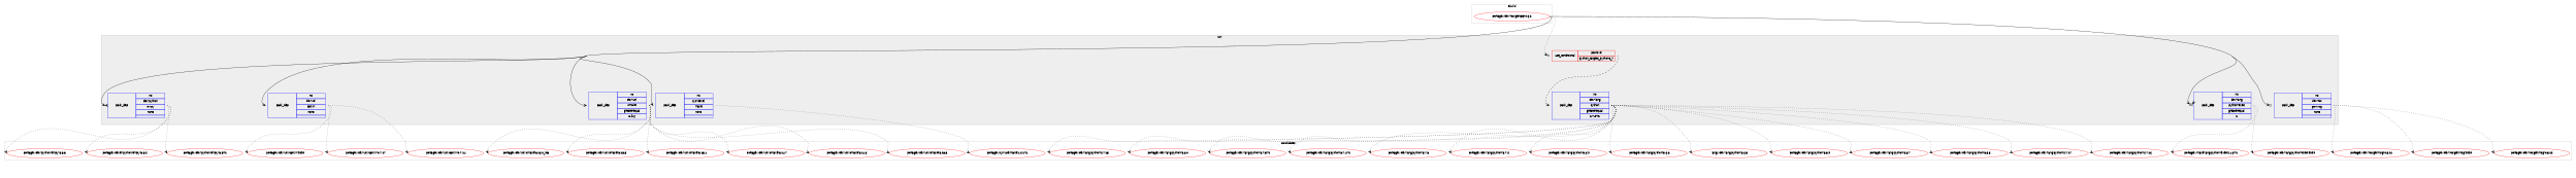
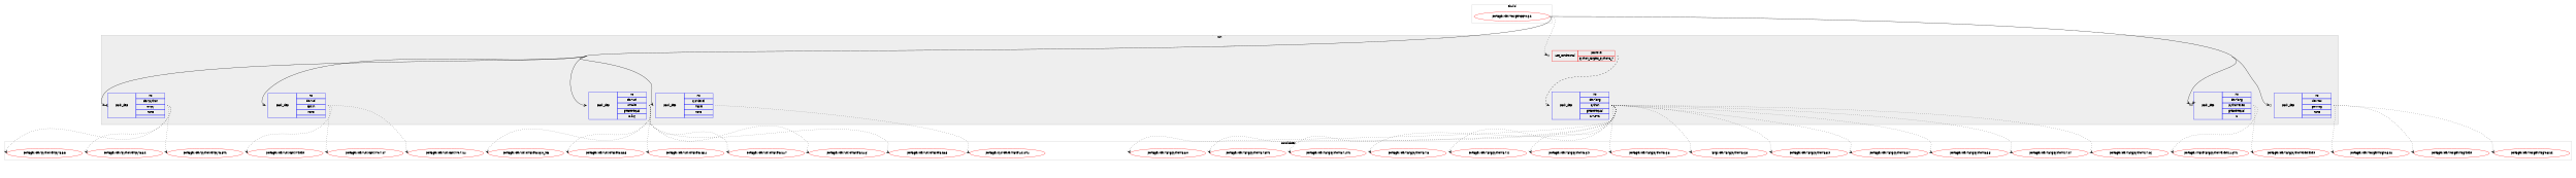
  digraph {
    compound=true
    concentrate=true
    fontname=Helvetica
    fontsize=10
    newrank=true
    rankdir=TB
    ranksep=1.5
    node [color=red fontname=Helvetica fontsize=10]
    edge [arrowhead=vee headport=w style=dotted tailport=e weight=100]
    n1 [label="portage://dev-ros/gencpp-0.6.2" width=4]
    n2 [color=blue label=<<TABLE BORDER="0" CELLBORDER="1" CELLSPACING="0" CELLPADDING="4" WIDTH="220"><TR><TD ROWSPAN="6" CELLPADDING="30">pack_dep</TD></TR><TR><TD WIDTH="110">no</TD></TR><TR><TD>dev-python</TD></TR><TR><TD>empy</TD></TR><TR><TD>none</TD></TR><TR><TD></TD></TR></TABLE>> shape=none]
    n3 [color=blue label=<<TABLE BORDER="0" CELLBORDER="1" CELLSPACING="0" CELLPADDING="4" WIDTH="220"><TR><TD ROWSPAN="6" CELLPADDING="30">pack_dep</TD></TR><TR><TD WIDTH="110">no</TD></TR><TR><TD>dev-util</TD></TR><TR><TD>catkin</TD></TR><TR><TD>none</TD></TR><TR><TD></TD></TR></TABLE>> shape=none]
    n4 [color=blue label=<<TABLE BORDER="0" CELLBORDER="1" CELLSPACING="0" CELLPADDING="4" WIDTH="220"><TR><TD ROWSPAN="6" CELLPADDING="30">pack_dep</TD></TR><TR><TD WIDTH="110">no</TD></TR><TR><TD>dev-util</TD></TR><TR><TD>cmake</TD></TR><TR><TD>greaterequal</TD></TR><TR><TD>3.9.6</TD></TR></TABLE>> shape=none]
    n5 [color=blue label=<<TABLE BORDER="0" CELLBORDER="1" CELLSPACING="0" CELLPADDING="4" WIDTH="220"><TR><TD ROWSPAN="6" CELLPADDING="30">pack_dep</TD></TR><TR><TD WIDTH="110">no</TD></TR><TR><TD>sys-devel</TD></TR><TR><TD>make</TD></TR><TR><TD>none</TD></TR><TR><TD></TD></TR></TABLE>> shape=none]
    n6 [color=blue label=<<TABLE BORDER="0" CELLBORDER="1" CELLSPACING="0" CELLPADDING="4" WIDTH="220"><TR><TD ROWSPAN="6" CELLPADDING="30">pack_dep</TD></TR><TR><TD WIDTH="110">no</TD></TR><TR><TD>dev-lang</TD></TR><TR><TD>python</TD></TR><TR><TD>greaterequal</TD></TR><TR><TD>2.7.5-r2</TD></TR></TABLE>> shape=none]
    n7 [label=<<TABLE BORDER="0" CELLBORDER="1" CELLSPACING="0" CELLPADDING="4"><TR><TD ROWSPAN="3" CELLPADDING="10">use_conditional</TD></TR><TR><TD>positive</TD></TR><TR><TD>python_targets_python8_7</TD></TR></TABLE>> shape=none]
    n8 [color=blue label=<<TABLE BORDER="0" CELLBORDER="1" CELLSPACING="0" CELLPADDING="4" WIDTH="220"><TR><TD ROWSPAN="6" CELLPADDING="30">pack_dep</TD></TR><TR><TD WIDTH="110">no</TD></TR><TR><TD>dev-lang</TD></TR><TR><TD>python-exec</TD></TR><TR><TD>greaterequal</TD></TR><TR><TD>2</TD></TR></TABLE>> shape=none]
    n9 [color=blue label=<<TABLE BORDER="0" CELLBORDER="1" CELLSPACING="0" CELLPADDING="4" WIDTH="220"><TR><TD ROWSPAN="6" CELLPADDING="30">pack_dep</TD></TR><TR><TD WIDTH="110">no</TD></TR><TR><TD>dev-ros</TD></TR><TR><TD>genmsg</TD></TR><TR><TD>none</TD></TR><TR><TD></TD></TR></TABLE>> shape=none]
    n10 [label="portage://dev-python/empy-3.3-r1" width=4]
-   n11 [label="portage://devel-python/empy-3.3.2" width=4]
+   n11 [label="portage://dev-python/empy-3.3.2" width=4]
    n12 [label="portage://dev-python/empy-3.3.3" width=4]
    n13 [label="portage://dev-util/catkin-0.7.14" width=4]
    n14 [label="portage://dev-util/catkin-0.7.17" width=4]
    n15 [label="portage://dev-util/catkin-9999" width=4]
    n16 [label="portage://dev-util/cmake-3.13.5" width=4]
    n17 [label="portage://dev-util/cmake-3.14.6" width=4]
    n18 [label="portage://dev-util/cmake-3.14.7" width=4]
    n19 [label="portage://dev-util/cmake-3.15.4" width=4]
    n20 [label="portage://dev-util/cmake-3.15.5" width=4]
    n21 [label="portage://dev-util/cmake-3.16.0_rc3" width=4]
-   n22 [label="portage://sys-use/make-4.2.1-r4" width=4]
-   n23 [label="portage://dev-lang/python-2.7.15" width=4]
+   n22 [label="portage://sys-devel/make-4.2.1-r4" width=4]
    n24 [label="portage://dev-lang/python-2.7.16" width=4]
    n25 [label="portage://dev-lang/python-2.7.17" width=4]
    n26 [label="portage://dev-lang/python-3.5.5" width=4]
    n27 [label="portage://dev-lang/python-3.5.7" width=4]
    n28 [label="portage://dev-lang/python-3.5.9" width=4]
    n29 [label="lang://dev-lang/python-3.6.5" width=4]
    n30 [label="portage://dev-lang/python-3.6.8" width=4]
    n31 [label="portage://dev-lang/python-3.6.9" width=4]
    n32 [label="portage://dev-lang/python-3.7.2" width=4]
    n33 [label="portage://dev-lang/python-3.7.3" width=4]
    n34 [label="portage://dev-lang/python-3.7.4-r1" width=4]
    n35 [label="portage://dev-lang/python-3.7.5-r1" width=4]
    n36 [label="portage://dev-lang/python-3.8.0" width=4]
    n37 [label="portage://make-lang/python-exec-2.4.6-r1" width=4]
    n38 [label="portage://dev-lang/python-exec-9999" width=4]
    n39 [label="portage://dev-ros/genmsg-0.5.11" width=4]
    n40 [label="portage://dev-ros/genmsg-0.5.12" width=4]
    n41 [label="portage://dev-ros/genmsg-9999" width=4]
    subgraph cluster_1 {
      color=gray
      label=<<i>ebuild</i>>
      rank=same
      n1
    }
    subgraph cluster_2 {
      color=gray
      label=<<i>dependencies</i>>
      subgraph cluster_3 {
        color=gray
        fillcolor="#eeeeee"
        label=<<i>compile</i>>
        style=filled
        subgraph sub_4 {
          color=gray
          fillcolor="#eeeeee"
          label=<<i>compile</i>>
          style=filled
          n2
        }
        subgraph sub_5 {
          color=gray
          fillcolor="#eeeeee"
          label=<<i>compile</i>>
          style=filled
          n3
        }
        subgraph sub_6 {
          color=gray
          fillcolor="#eeeeee"
          label=<<i>compile</i>>
          style=filled
          n4
        }
        subgraph sub_7 {
          color=gray
          fillcolor="#eeeeee"
          label=<<i>compile</i>>
          style=filled
          n5
        }
      }
      subgraph cluster_8 {
        color=gray
        fillcolor="#eeeeee"
        label=<<i>compile and run</i>>
        style=filled
        subgraph sub_9 {
          color=gray
          fillcolor="#eeeeee"
          label=<<i>compile and run</i>>
          style=filled
          n7
          subgraph sub_10 {
            color=gray
            fillcolor="#eeeeee"
            label=<<i>compile and run</i>>
            style=filled
            n6
          }
        }
        subgraph sub_11 {
          color=gray
          fillcolor="#eeeeee"
          label=<<i>compile and run</i>>
          style=filled
          n8
        }
        subgraph sub_12 {
          color=gray
          fillcolor="#eeeeee"
          label=<<i>compile and run</i>>
          style=filled
          n9
        }
      }
      subgraph cluster_13 {
        color=gray
        fillcolor="#eeeeee"
        label=<<i>run</i>>
        style=filled
      }
    }
    subgraph cluster_14 {
      color=gray
      label=<<i>candidates</i>>
      rank=same
      subgraph sub_15 {
        color=black
        label=<<i>candidates</i>>
        nodesep=1
        rank=same
        n10
        n11
        n12
      }
      subgraph sub_16 {
        color=black
        label=<<i>candidates</i>>
        nodesep=1
        rank=same
        n13
        n14
        n15
      }
      subgraph sub_17 {
        color=black
        label=<<i>candidates</i>>
        nodesep=1
        rank=same
        n16
        n17
        n18
        n19
        n20
        n21
      }
      subgraph sub_18 {
        color=black
        label=<<i>candidates</i>>
        nodesep=1
        rank=same
        n22
      }
      subgraph sub_19 {
        color=black
        label=<<i>candidates</i>>
        nodesep=1
        rank=same
-       n23
        n24
        n25
        n26
        n27
        n28
        n29
        n30
        n31
        n32
        n33
        n34
        n35
        n36
      }
      subgraph sub_20 {
        color=black
        label=<<i>candidates</i>>
        nodesep=1
        rank=same
        n37
        n38
      }
      subgraph sub_21 {
        color=black
        label=<<i>candidates</i>>
        nodesep=1
        rank=same
        n39
        n40
        n41
      }
    }
    n1 -> n2 [style=solid weight=20]
    n1 -> n3 [style=solid weight=20]
    n1 -> n4 [style=solid weight=20]
    n1 -> n5 [style=solid weight=20]
    n1 -> n7 [arrowhead=odotvee weight=20]
    n1 -> n8 [arrowhead=odotvee style=solid weight=20]
    n1 -> n9 [arrowhead=odotvee style=solid weight=20]
    n2 -> n10
    n2 -> n11
    n2 -> n12
    n3 -> n13
    n3 -> n14
    n3 -> n15
    n4 -> n16
    n4 -> n17
    n4 -> n18
    n4 -> n19
    n4 -> n20
    n4 -> n21
    n5 -> n22
-   n6 -> n23
    n6 -> n24
    n6 -> n25
    n6 -> n26
    n6 -> n27
    n6 -> n28
    n6 -> n29
    n6 -> n30
    n6 -> n31
    n6 -> n32
    n6 -> n33
    n6 -> n34
    n6 -> n35
    n6 -> n36
    n7 -> n6 [style=dashed weight=20]
    n8 -> n37
    n8 -> n38
    n9 -> n39
    n9 -> n40
    n9 -> n41
  }
